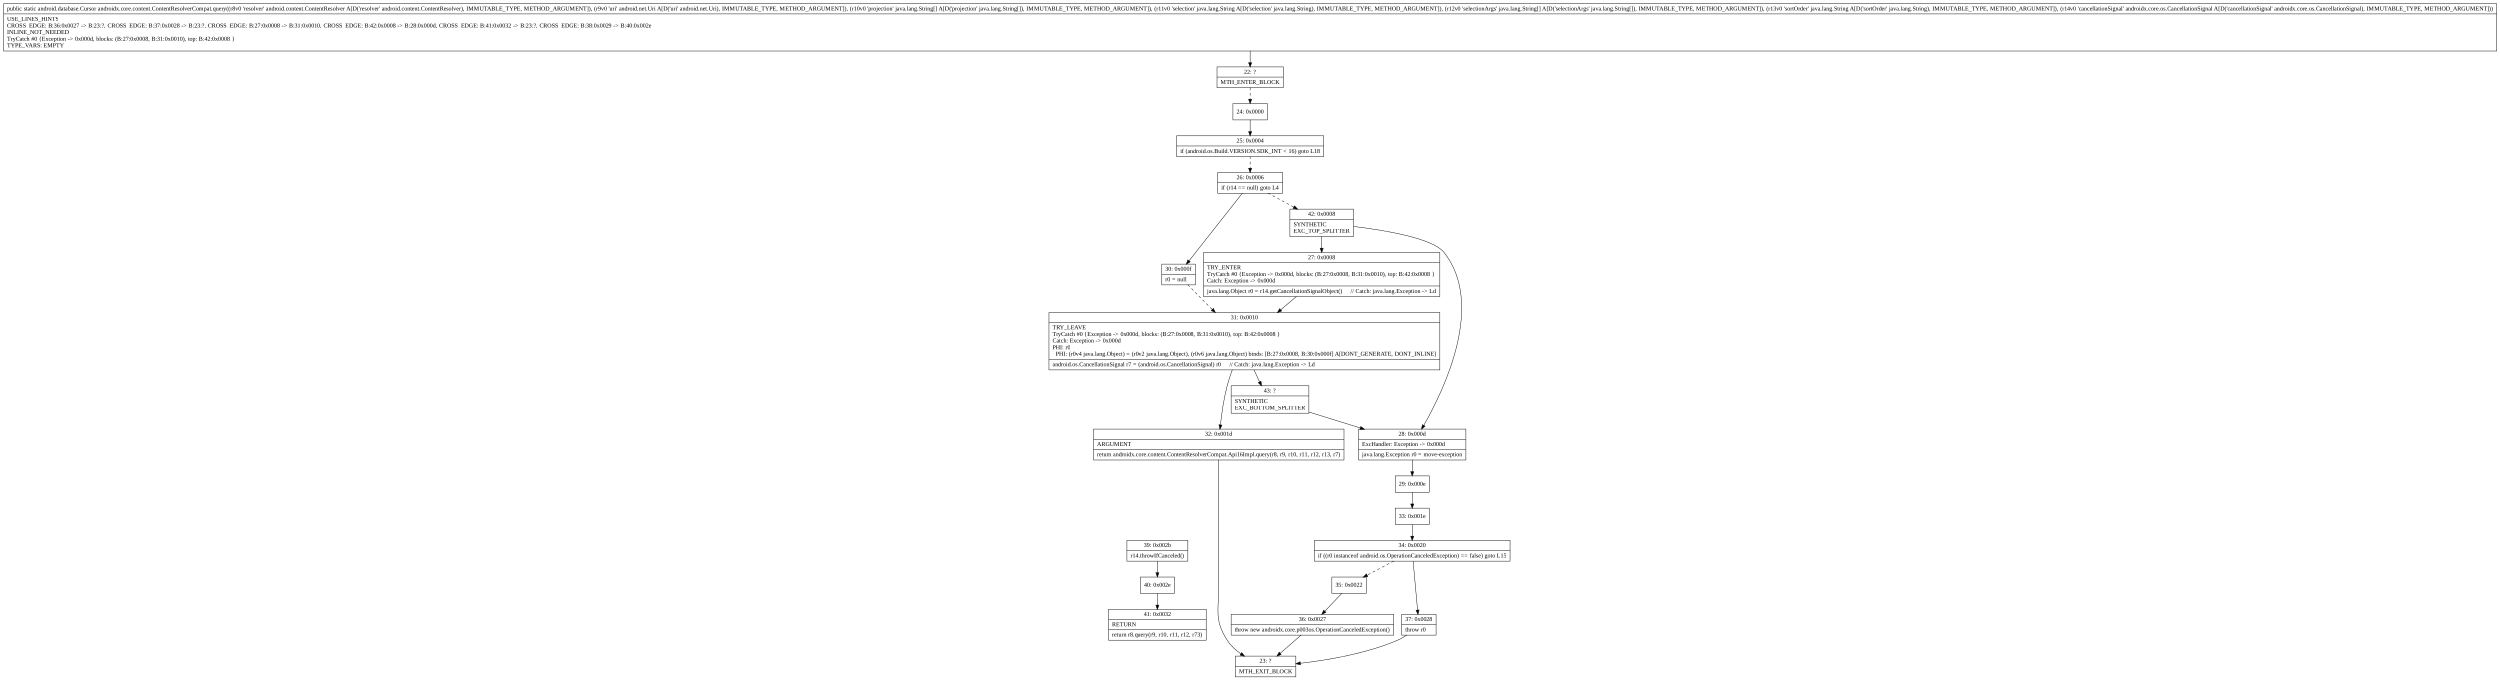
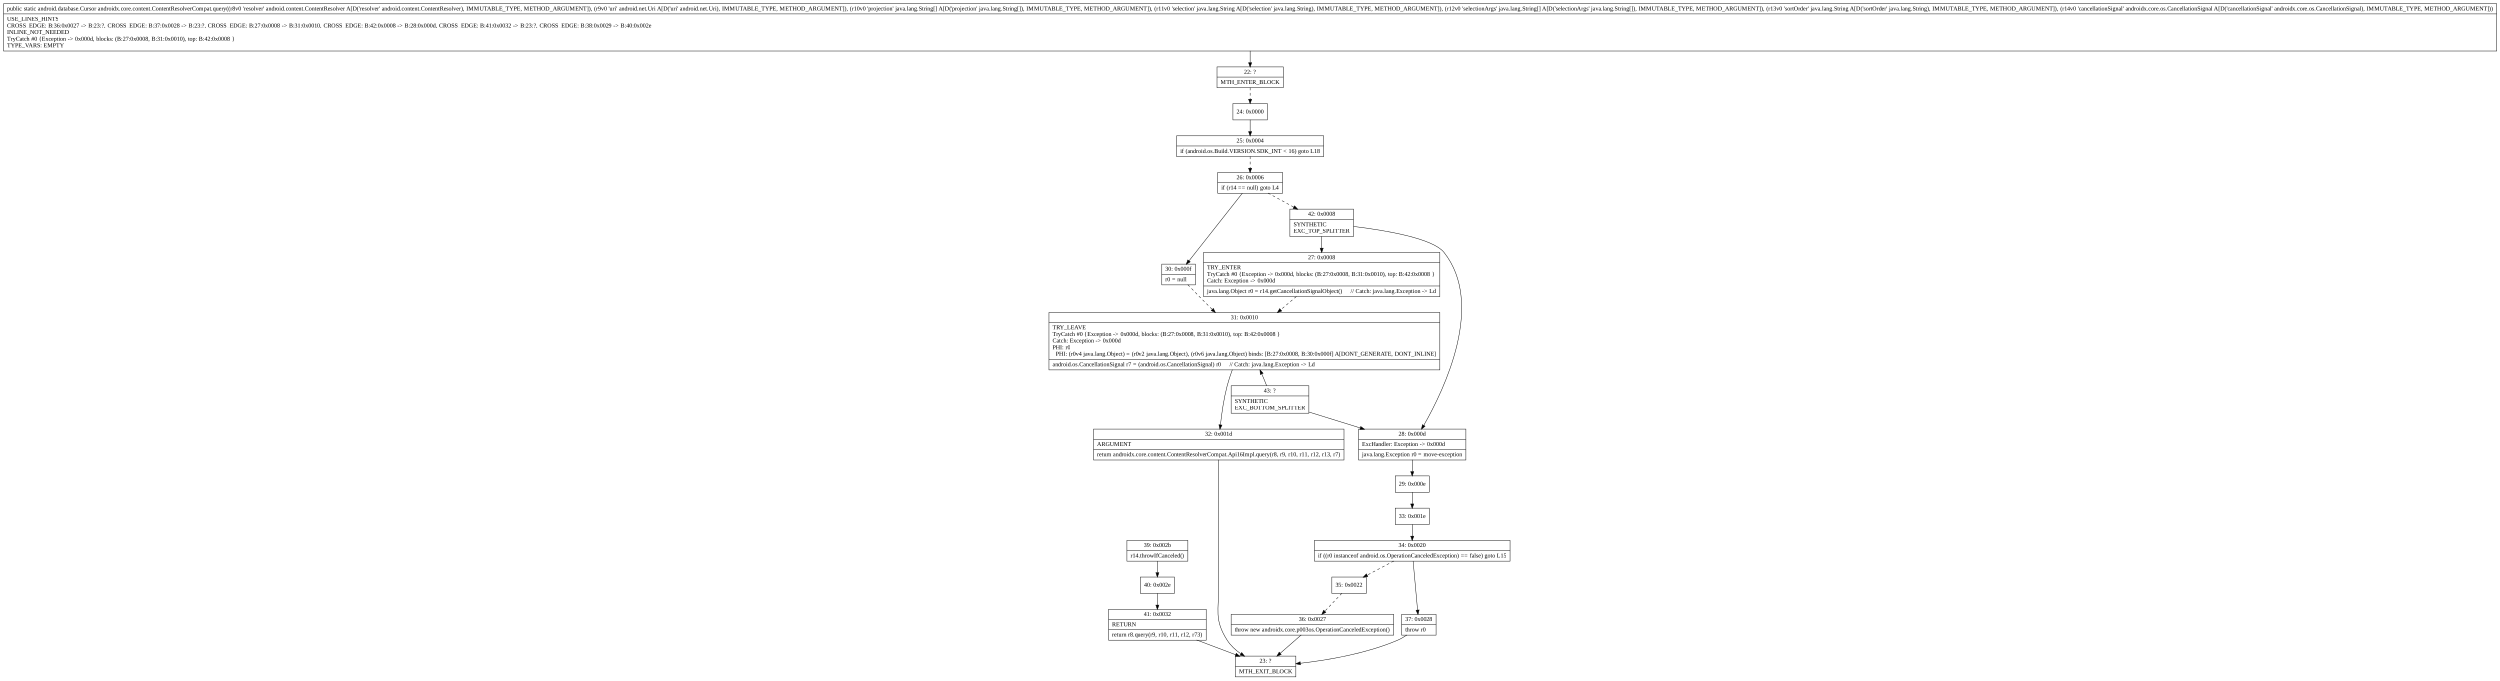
  digraph {
    fontname="Liberation Serif"
    node [fontname="Liberation Serif" shape=record]
    edge [fontname="Liberation Serif"]
    n1 [label="{22\:\ ?|MTH_ENTER_BLOCK\l}"]
    n2 [label="{24\:\ 0x0000}"]
    n3 [label="{25\:\ 0x0004|if (android.os.Build.VERSION.SDK_INT \< 16) goto L18\l}"]
    n4 [label="{26\:\ 0x0006|if (r14 == null) goto L4\l}"]
    n5 [label="{30\:\ 0x000f|r0 = null\l}"]
    n6 [label="{42\:\ 0x0008|SYNTHETIC\lEXC_TOP_SPLITTER\l}"]
    n7 [label="{31\:\ 0x0010|TRY_LEAVE\lTryCatch #0 \{Exception \-\> 0x000d, blocks: (B:27:0x0008, B:31:0x0010), top: B:42:0x0008 \}\lCatch: Exception \-\> 0x000d\lPHI: r0 \l  PHI: (r0v4 java.lang.Object) = (r0v2 java.lang.Object), (r0v6 java.lang.Object) binds: [B:27:0x0008, B:30:0x000f] A[DONT_GENERATE, DONT_INLINE]\l|android.os.CancellationSignal r7 = (android.os.CancellationSignal) r0     \/\/ Catch: java.lang.Exception \-\> Ld\l}"]
    n8 [label="{28\:\ 0x000d|ExcHandler: Exception \-\> 0x000d\l|java.lang.Exception r0 = move\-exception\l}"]
    n9 [label="{27\:\ 0x0008|TRY_ENTER\lTryCatch #0 \{Exception \-\> 0x000d, blocks: (B:27:0x0008, B:31:0x0010), top: B:42:0x0008 \}\lCatch: Exception \-\> 0x000d\l|java.lang.Object r0 = r14.getCancellationSignalObject()     \/\/ Catch: java.lang.Exception \-\> Ld\l}"]
    n10 [label="{32\:\ 0x001d|ARGUMENT\l|return androidx.core.content.ContentResolverCompat.Api16Impl.query(r8, r9, r10, r11, r12, r13, r7)\l}"]
    n11 [label="{43\:\ ?|SYNTHETIC\lEXC_BOTTOM_SPLITTER\l}"]
    n12 [label="{23\:\ ?|MTH_EXIT_BLOCK\l}"]
    n13 [label="{29\:\ 0x000e}"]
    n14 [label="{33\:\ 0x001e}"]
    n15 [label="{34\:\ 0x0020|if ((r0 instanceof android.os.OperationCanceledException) == false) goto L15\l}"]
    n16 [label="{35\:\ 0x0022}"]
    n17 [label="{37\:\ 0x0028|throw r0\l}"]
    n18 [label="{36\:\ 0x0027|throw new androidx.core.p003os.OperationCanceledException()\l}"]
    n19 [label="{39\:\ 0x002b|r14.throwIfCanceled()\l}"]
    n20 [label="{40\:\ 0x002e}"]
    n21 [label="{41\:\ 0x0032|RETURN\l|return r8.query(r9, r10, r11, r12, r73)\l}"]
    n22 [label="{public static android.database.Cursor androidx.core.content.ContentResolverCompat.query((r8v0 'resolver' android.content.ContentResolver A[D('resolver' android.content.ContentResolver), IMMUTABLE_TYPE, METHOD_ARGUMENT]), (r9v0 'uri' android.net.Uri A[D('uri' android.net.Uri), IMMUTABLE_TYPE, METHOD_ARGUMENT]), (r10v0 'projection' java.lang.String[] A[D('projection' java.lang.String[]), IMMUTABLE_TYPE, METHOD_ARGUMENT]), (r11v0 'selection' java.lang.String A[D('selection' java.lang.String), IMMUTABLE_TYPE, METHOD_ARGUMENT]), (r12v0 'selectionArgs' java.lang.String[] A[D('selectionArgs' java.lang.String[]), IMMUTABLE_TYPE, METHOD_ARGUMENT]), (r13v0 'sortOrder' java.lang.String A[D('sortOrder' java.lang.String), IMMUTABLE_TYPE, METHOD_ARGUMENT]), (r14v0 'cancellationSignal' androidx.core.os.CancellationSignal A[D('cancellationSignal' androidx.core.os.CancellationSignal), IMMUTABLE_TYPE, METHOD_ARGUMENT]))  | USE_LINES_HINTS\lCROSS_EDGE: B:36:0x0027 \-\> B:23:?, CROSS_EDGE: B:37:0x0028 \-\> B:23:?, CROSS_EDGE: B:27:0x0008 \-\> B:31:0x0010, CROSS_EDGE: B:42:0x0008 \-\> B:28:0x000d, CROSS_EDGE: B:41:0x0032 \-\> B:23:?, CROSS_EDGE: B:38:0x0029 \-\> B:40:0x002e\lINLINE_NOT_NEEDED\lTryCatch #0 \{Exception \-\> 0x000d, blocks: (B:27:0x0008, B:31:0x0010), top: B:42:0x0008 \}\lTYPE_VARS: EMPTY\l}"]
    n1 -> n2 [style=dashed]
    n2 -> n3
    n3 -> n4 [style=dashed]
    n4 -> n5
    n4 -> n6 [style=dashed]
    n5 -> n7 [style=dashed]
    n6 -> n8
    n6 -> n9
    n7 -> n10
-   n7 -> n11
+   n11 -> n7
    n8 -> n13
-   n9 -> n7
+   n9 -> n7 [style=dashed]
    n10 -> n12
    n11 -> n8
    n13 -> n14
    n14 -> n15
    n15 -> n16 [style=dashed]
    n15 -> n17
-   n16 -> n18
+   n16 -> n18 [style=dashed]
    n17 -> n12
    n18 -> n12
    n19 -> n20
    n20 -> n21
+   n21 -> n12
    n22 -> n1
  }
